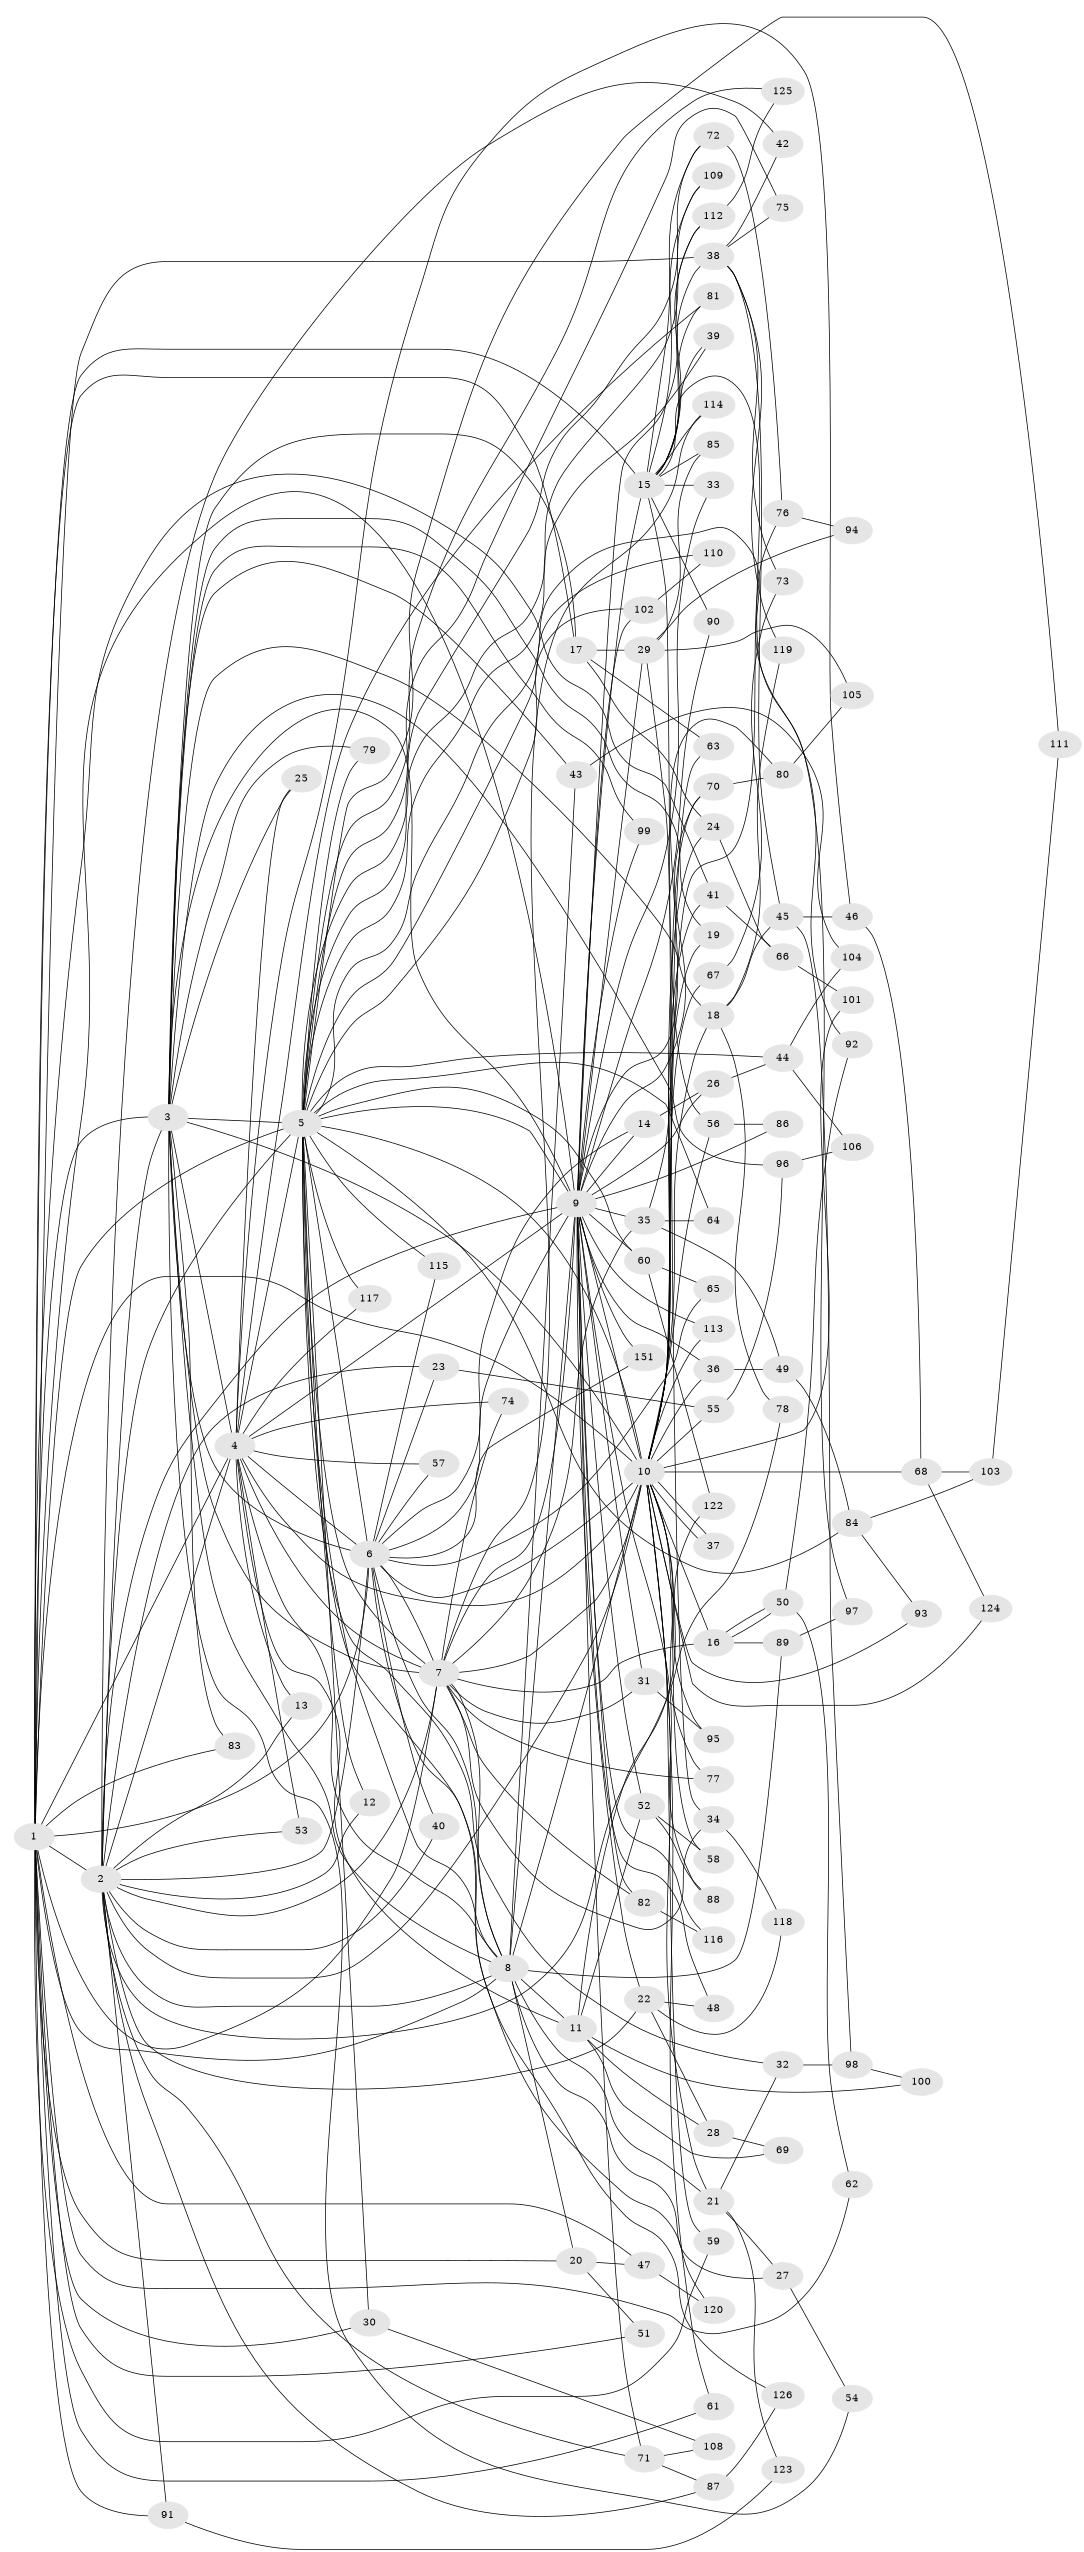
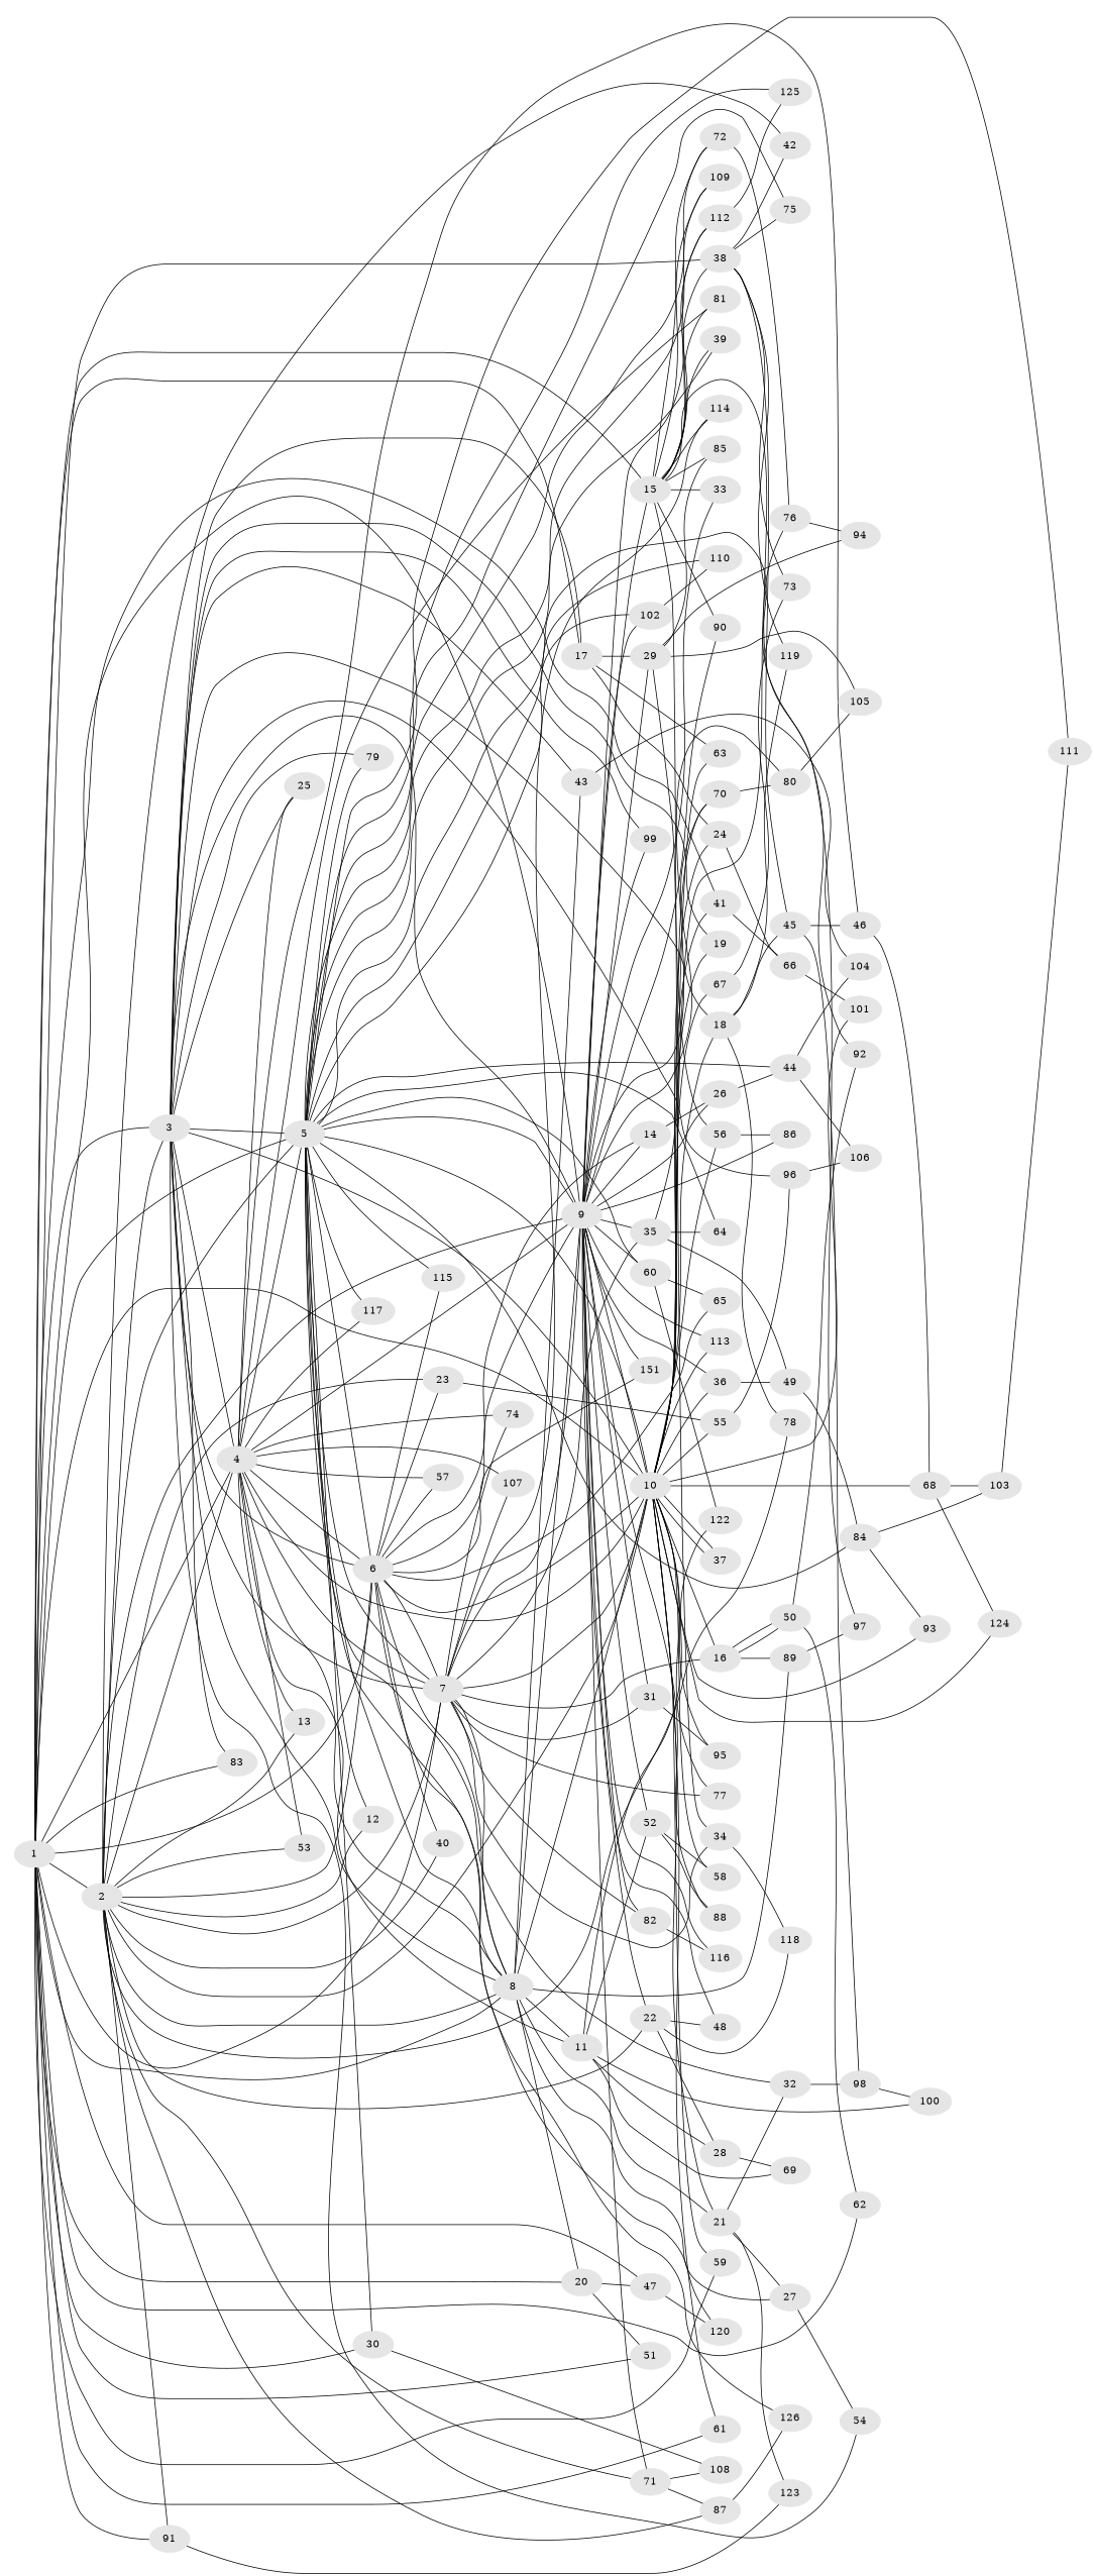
  graph {
    rankdir=LR
    node [color=gray90 style=filled]
    1
    2
    3
    4
    5
    6
    7
    8
    9
    10
    15
    17
    20
    30
    38
    41
    47
    51
    59
    61
    62
    83
    91
    12
    13
    22
    23
    40
    42
    53
    71
    78
    87
    18
    19
    25
    43
    54
    79
    96
    99
    11
    46
    57
    74
    81
+   107
    117
    32
    39
    44
    60
    64
    72
    75
    84
    92
    102
    109
    110
    111
    115
    120
    125
    14
    65
    n67 [label=151]
    126
    16
    31
    34
    35
    77
    82
    114
    21
    27
    89
    26
    29
    33
    36
    48
    52
    70
    80
    86
    88
    90
    112
    113
    116
    67
    24
    37
    55
    56
    58
    63
    68
    76
    93
    95
    101
    124
    85
    97
    108
    45
    119
    73
    66
    123
    28
    118
    104
    106
    69
    100
    122
    98
    103
    50
    49
    94
    105
    1 -- 2
    1 -- 3
    1 -- 4
    1 -- 5
    1 -- 6
    1 -- 7
    1 -- 8
    1 -- 9
    1 -- 10
    1 -- 15
    1 -- 17
    1 -- 20
    1 -- 30
    1 -- 38
    1 -- 41
    1 -- 47
    1 -- 51
    1 -- 59
    1 -- 61
    1 -- 62
    1 -- 83
    1 -- 91
    2 -- 3
    2 -- 4
    2 -- 5
    2 -- 6
    2 -- 7
    2 -- 8
    2 -- 9
    2 -- 10
    2 -- 91
    2 -- 12
    2 -- 13
    2 -- 22
    2 -- 23
    2 -- 40
    2 -- 42
    2 -- 53
    2 -- 71
    2 -- 78
    2 -- 87
    3 -- 4
    3 -- 5
    3 -- 6
    3 -- 7
    3 -- 8
    3 -- 9
    3 -- 10
    3 -- 17
    3 -- 83
    3 -- 18
    3 -- 19
    3 -- 25
    3 -- 43
    3 -- 54
    3 -- 79
    3 -- 96
    3 -- 99
    4 -- 5
    4 -- 6
    4 -- 7
    4 -- 8
    4 -- 9
    4 -- 10
    4 -- 13
    4 -- 53
    4 -- 25
    4 -- 11
    4 -- 46
    4 -- 57
    4 -- 74
    4 -- 81
+   4 -- 107
    4 -- 117
    5 -- 6
    5 -- 7
    5 -- 8
    5 -- 9
    5 -- 10
    5 -- 30
    5 -- 12
    5 -- 79
    5 -- 117
    5 -- 32
    5 -- 39
    5 -- 44
    5 -- 60
    5 -- 64
    5 -- 72
    5 -- 75
    5 -- 84
    5 -- 92
    5 -- 102
    5 -- 109
    5 -- 110
    5 -- 111
    5 -- 115
    5 -- 120
    5 -- 125
    6 -- 7
    6 -- 8
    6 -- 9
    6 -- 10
    6 -- 23
    6 -- 40
    6 -- 57
    6 -- 115
    6 -- 14
    6 -- 65
    6 -- n67
    6 -- 126
    7 -- 8
    7 -- 9
    7 -- 10
    7 -- 74
+   7 -- 107
    7 -- 16
    7 -- 31
    7 -- 34
    7 -- 35
    7 -- 77
    7 -- 82
    7 -- 114
    8 -- 9
    8 -- 10
    8 -- 20
    8 -- 43
    8 -- 11
    8 -- 21
    8 -- 27
    8 -- 89
    9 -- 10
    9 -- 15
    9 -- 22
    9 -- 71
    9 -- 99
    9 -- 60
    9 -- 102
    9 -- 14
    9 -- n67
    9 -- 31
    9 -- 35
    9 -- 82
    9 -- 26
    9 -- 29
    9 -- 33
    9 -- 36
    9 -- 48
    9 -- 52
    9 -- 70
    9 -- 80
    9 -- 86
    9 -- 88
    9 -- 90
    9 -- 112
    9 -- 113
    9 -- 116
    10 -- 41
    10 -- 59
    10 -- 61
    10 -- 18
    10 -- 19
    10 -- 16
    10 -- 77
    10 -- 21
    10 -- 36
    10 -- 113
    10 -- 67
    10 -- 24
    10 -- 37
    10 -- 37
    10 -- 55
    10 -- 56
    10 -- 58
    10 -- 63
    10 -- 68
    10 -- 76
    10 -- 93
    10 -- 95
    10 -- 101
    10 -- 124
    15 -- 38
    15 -- 81
    15 -- 39
    15 -- 72
    15 -- 109
    15 -- 34
    15 -- 114
    15 -- 33
    15 -- 90
    15 -- 112
    15 -- 85
    15 -- 97
    17 -- 29
    17 -- 24
    17 -- 63
    20 -- 47
    20 -- 51
    30 -- 108
    38 -- 42
    38 -- 75
    38 -- 45
    38 -- 119
    38 -- 73
    41 -- 66
    47 -- 120
    91 -- 123
    22 -- 48
    22 -- 28
    22 -- 118
    23 -- 55
    71 -- 87
    71 -- 108
    87 -- 126
    18 -- 78
    18 -- 45
    18 -- 119
    43 -- 104
    96 -- 106
    11 -- 52
    11 -- 28
    11 -- 69
    11 -- 100
    11 -- 122
    46 -- 68
    32 -- 98
    44 -- 104
    44 -- 106
    60 -- 65
    60 -- 122
    72 -- 76
    84 -- 93
    84 -- 103
    102 -- 110
    14 -- 26
    16 -- 89
    16 -- 50
    16 -- 50
    31 -- 95
    34 -- 118
    35 -- 64
    35 -- 70
    35 -- 49
    82 -- 116
    21 -- 32
    21 -- 27
    21 -- 123
    27 -- 54
    89 -- 97
    26 -- 44
    29 -- 56
    29 -- 85
    29 -- 94
    29 -- 105
    36 -- 49
    52 -- 88
    52 -- 58
    70 -- 80
    80 -- 105
    112 -- 125
    67 -- 73
    24 -- 66
    55 -- 96
    56 -- 86
    68 -- 124
    68 -- 103
    76 -- 94
    45 -- 46
    45 -- 98
    66 -- 101
    28 -- 69
    98 -- 100
    103 -- 111
    50 -- 62
    50 -- 92
    49 -- 84
  }
